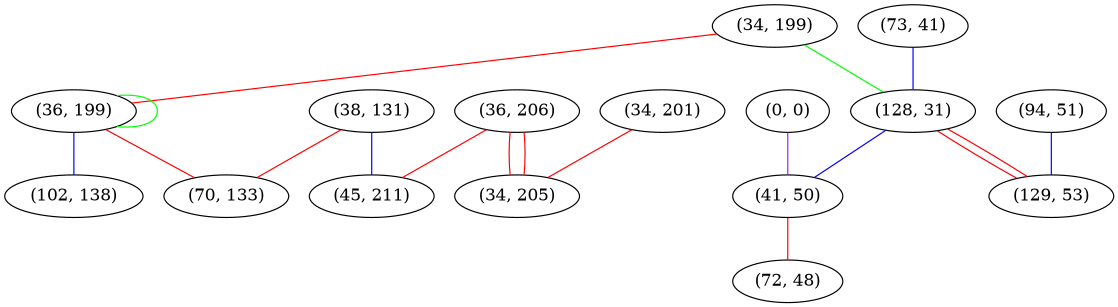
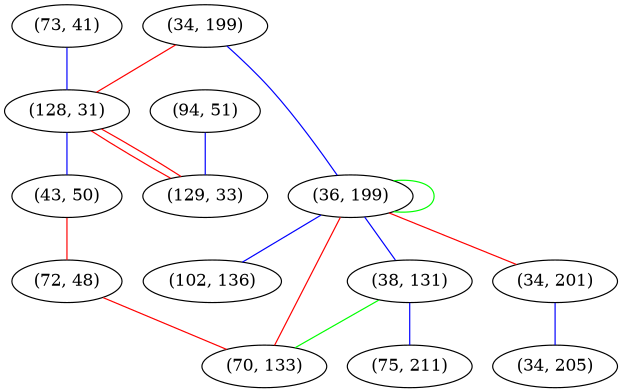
  graph {
    edge [color=red weight=1]
    "(34, 199)"
    "(36, 199)"
    "(128, 31)"
    "(34, 201)"
-   "(102, 138)"
+   "(102, 138)" [label="(102, 136)"]
    "(38, 131)"
    "(70, 133)"
    "(34, 205)"
-   "(43, 50)" [label="(41, 50)"]
-   "(129, 33)" [label="(129, 53)"]
-   "(45, 211)"
-   "(0, 0)"
+   "(43, 50)"
+   "(129, 33)"
+   "(45, 211)" [label="(75, 211)"]
    "(72, 48)"
    "(73, 41)"
    "(94, 51)"
-   "(36, 206)"
-   "(34, 199)" -- "(36, 199)"
-   "(34, 199)" -- "(128, 31)" [color=green weight=2]
+   "(34, 199)" -- "(36, 199)" [color=blue]
+   "(34, 199)" -- "(128, 31)" [weight=2]
    "(36, 199)" -- "(36, 199)" [color=green weight=2]
+   "(36, 199)" -- "(34, 201)"
    "(36, 199)" -- "(102, 138)" [color=blue weight=3]
+   "(36, 199)" -- "(38, 131)" [color=blue weight=3]
    "(36, 199)" -- "(70, 133)"
    "(128, 31)" -- "(43, 50)" [color=blue weight=3]
    "(128, 31)" -- "(129, 33)"
    "(128, 31)" -- "(129, 33)"
-   "(34, 201)" -- "(34, 205)"
-   "(38, 131)" -- "(70, 133)"
+   "(34, 201)" -- "(34, 205)" [color=blue]
+   "(38, 131)" -- "(70, 133)" [color=green]
    "(38, 131)" -- "(45, 211)" [color=blue weight=3]
    "(43, 50)" -- "(72, 48)"
-   "(0, 0)" -- "(43, 50)" [color=purple weight=4]
+   "(72, 48)" -- "(70, 133)"
    "(73, 41)" -- "(128, 31)" [color=blue weight=3]
    "(94, 51)" -- "(129, 33)" [color=blue weight=3]
-   "(36, 206)" -- "(34, 205)"
-   "(36, 206)" -- "(34, 205)"
-   "(36, 206)" -- "(45, 211)"
  }
